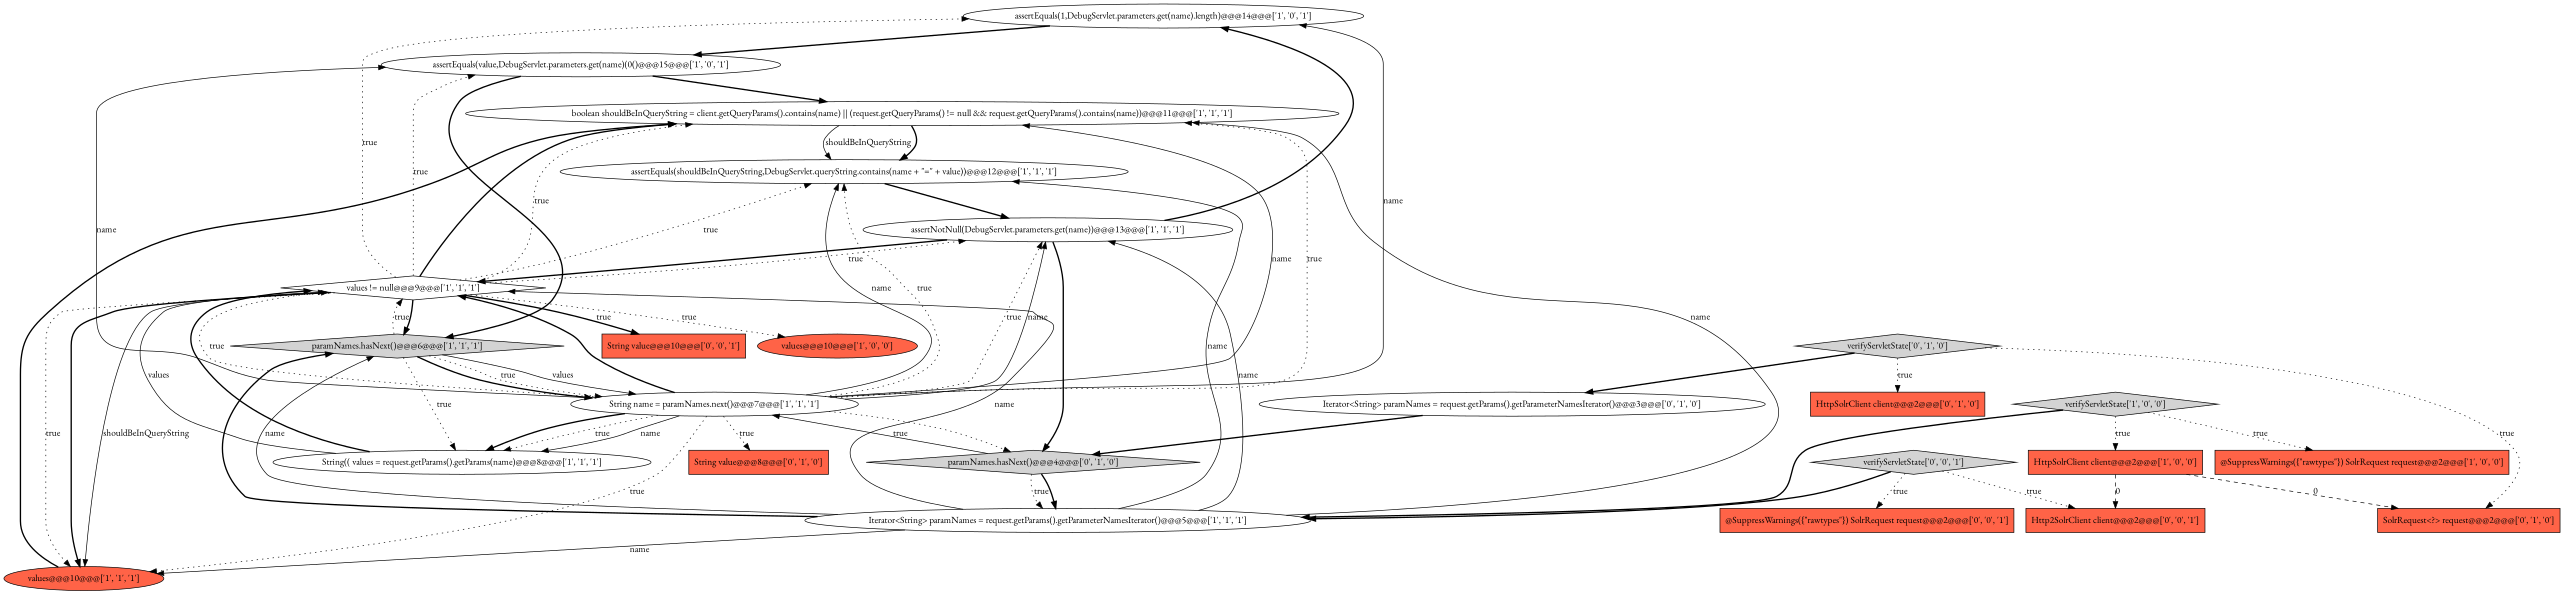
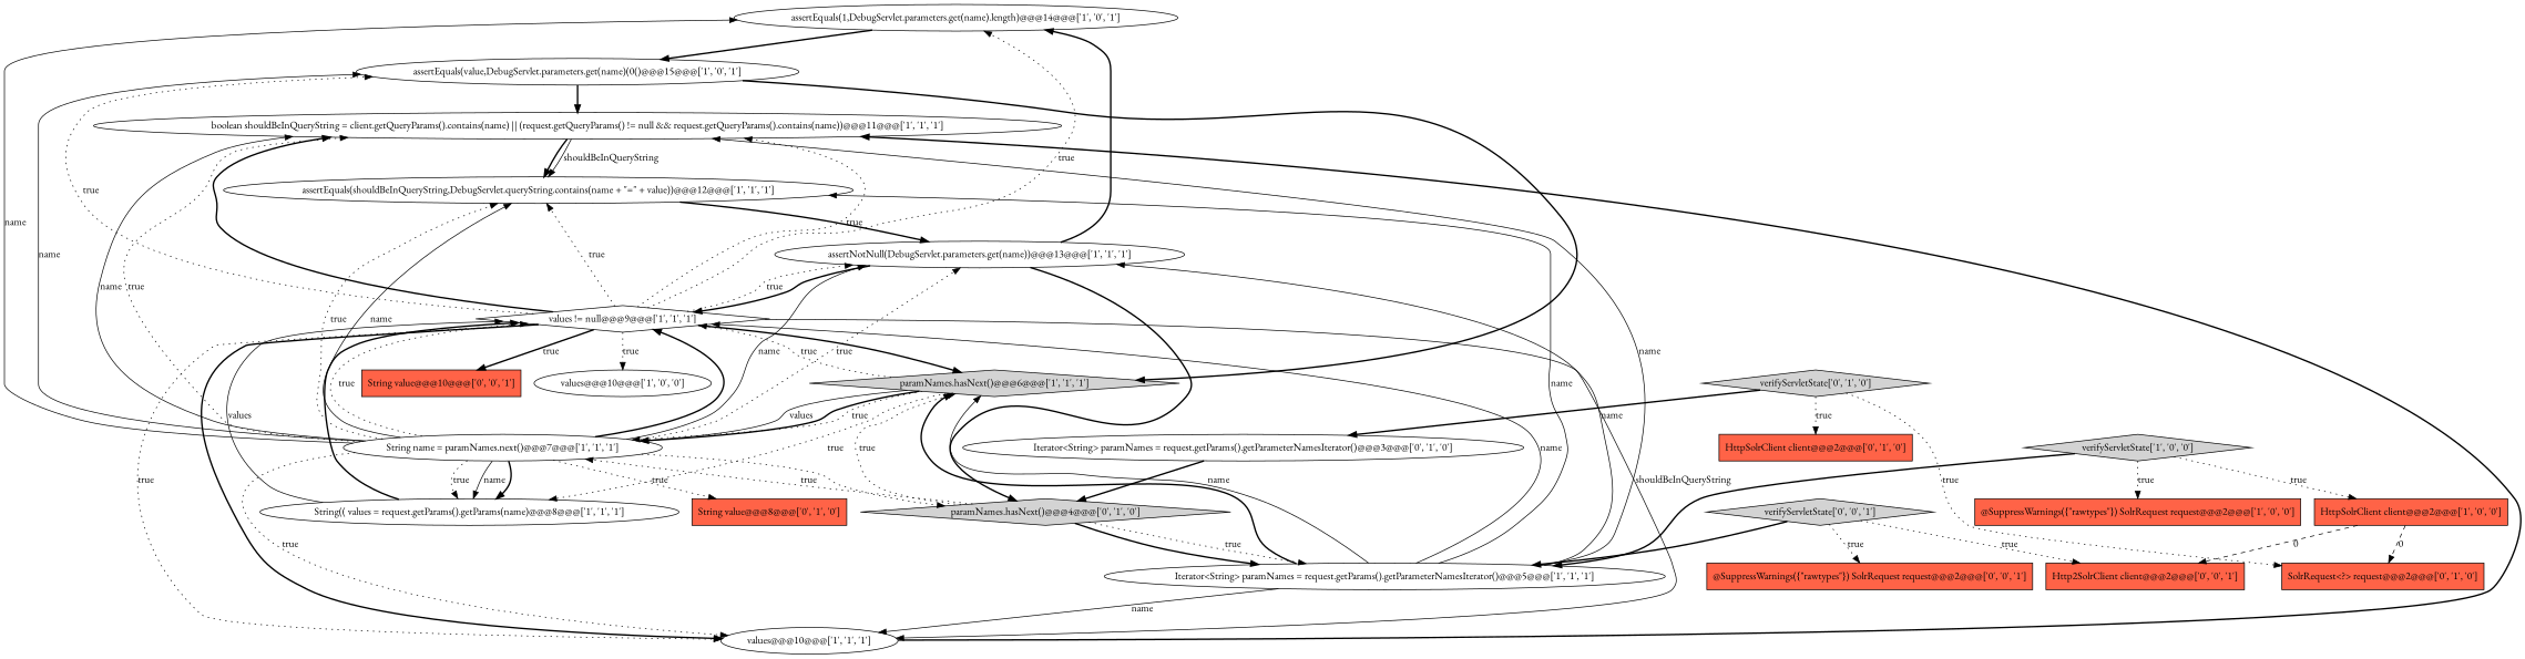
  digraph {
    fontname="EB Garamond"
    node [fillcolor=white fontname="EB Garamond" shape=ellipse style=filled]
    edge [fontname="EB Garamond" style=dotted]
    n1 [label="assertEquals(1,DebugServlet.parameters.get(name).length)@@@14@@@['1', '0', '1']"]
    n2 [label="assertEquals(value,DebugServlet.parameters.get(name)(0()@@@15@@@['1', '0', '1']"]
    n3 [label="boolean shouldBeInQueryString = client.getQueryParams().contains(name) || (request.getQueryParams() != null && request.getQueryParams().contains(name))@@@11@@@['1', '1', '1']"]
    n4 [fillcolor=lightgray label="paramNames.hasNext()@@@6@@@['1', '1', '1']" shape=diamond]
    n5 [label="String name = paramNames.next()@@@7@@@['1', '1', '1']"]
    n6 [fillcolor=lightgray label="paramNames.hasNext()@@@4@@@['0', '1', '0']" shape=diamond]
    n7 [label="assertNotNull(DebugServlet.parameters.get(name))@@@13@@@['1', '1', '1']"]
    n8 [fillcolor=tomato label="String value@@@8@@@['0', '1', '0']" shape=box]
    n9 [label="assertEquals(shouldBeInQueryString,DebugServlet.queryString.contains(name + \"=\" + value))@@@12@@@['1', '1', '1']"]
    n10 [label="values != null@@@9@@@['1', '1', '1']" shape=diamond]
    n11 [label="String(( values = request.getParams().getParams(name)@@@8@@@['1', '1', '1']"]
-   n12 [fillcolor=tomato label="values@@@10@@@['1', '1', '1']"]
+   n12 [label="values@@@10@@@['1', '1', '1']"]
    n13 [label="Iterator<String> paramNames = request.getParams().getParameterNamesIterator()@@@5@@@['1', '1', '1']"]
    n14 [fillcolor=tomato label="String value@@@10@@@['0', '0', '1']" shape=box]
-   n15 [fillcolor=tomato label="values@@@10@@@['1', '0', '0']"]
+   n15 [label="values@@@10@@@['1', '0', '0']"]
    n16 [fillcolor=lightgray label="verifyServletState['0', '0', '1']" shape=diamond]
    n17 [fillcolor=tomato label="Http2SolrClient client@@@2@@@['0', '0', '1']" shape=box]
    n18 [fillcolor=tomato label="@SuppressWarnings({\"rawtypes\"}) SolrRequest request@@@2@@@['0', '0', '1']" shape=box]
    n19 [label="Iterator<String> paramNames = request.getParams().getParameterNamesIterator()@@@3@@@['0', '1', '0']"]
    n20 [fillcolor=tomato label="HttpSolrClient client@@@2@@@['0', '1', '0']" shape=box]
    n21 [fillcolor=tomato label="HttpSolrClient client@@@2@@@['1', '0', '0']" shape=box]
    n22 [fillcolor=tomato label="SolrRequest<?> request@@@2@@@['0', '1', '0']" shape=box]
    n23 [fillcolor=tomato label="@SuppressWarnings({\"rawtypes\"}) SolrRequest request@@@2@@@['1', '0', '0']" shape=box]
    n24 [fillcolor=lightgray label="verifyServletState['0', '1', '0']" shape=diamond]
    n25 [fillcolor=lightgray label="verifyServletState['1', '0', '0']" shape=diamond]
    n1 -> n2 [style=bold]
    n2 -> n3 [style=bold]
    n2 -> n4 [style=bold]
    n3 -> n9 [style=bold]
    n3 -> n9 [label=shouldBeInQueryString style=solid]
    n4 -> n5 [style=bold]
    n4 -> n5 [label=true]
    n4 -> n5 [label=values style=solid]
    n4 -> n10 [label=true]
    n4 -> n11 [label=true]
    n5 -> n1 [label=name style=solid]
    n5 -> n2 [label=name style=solid]
    n5 -> n3 [label=true]
    n5 -> n3 [label=name style=solid]
    n5 -> n6
    n5 -> n7 [label=name style=solid]
    n5 -> n7 [label=true]
    n5 -> n8 [label=true]
    n5 -> n9 [label=name style=solid]
    n5 -> n9 [label=true]
    n5 -> n10 [style=bold]
    n5 -> n10 [label=true]
    n5 -> n11 [style=bold]
    n5 -> n11 [label=true]
    n5 -> n11 [label=name style=solid]
    n5 -> n12 [label=true]
-   n6 -> n5 [label=true style=solid]
+   n6 -> n4 [label=true]
+   n6 -> n5 [label=true]
    n6 -> n13 [label=true]
    n6 -> n13 [style=bold]
    n7 -> n1 [style=bold]
    n7 -> n6 [style=bold]
    n7 -> n10 [style=bold]
    n9 -> n7 [style=bold]
    n10 -> n1 [label=true]
    n10 -> n2 [label=true]
    n10 -> n3 [label=true]
    n10 -> n3 [style=bold]
    n10 -> n4 [style=bold]
    n10 -> n7 [label=true]
    n10 -> n9 [label=true]
    n10 -> n12 [label=true]
    n10 -> n12 [style=bold]
    n10 -> n12 [label=shouldBeInQueryString style=solid]
    n10 -> n14 [label=true style=bold]
    n10 -> n15 [label=true]
    n11 -> n10 [label=values style=solid]
    n11 -> n10 [style=bold]
    n12 -> n3 [style=bold]
    n13 -> n3 [label=name style=solid]
    n13 -> n4 [style=bold]
    n13 -> n4 [label=name style=solid]
    n13 -> n7 [label=name style=solid]
    n13 -> n9 [label=name style=solid]
    n13 -> n10 [label=name style=solid]
    n13 -> n12 [label=name style=solid]
    n16 -> n13 [style=bold]
    n16 -> n17 [label=true]
    n16 -> n18 [label=true]
    n19 -> n6 [style=bold]
    n21 -> n17 [label=0 style=dashed]
    n21 -> n22 [label=0 style=dashed]
    n24 -> n19 [style=bold]
    n24 -> n20 [label=true]
    n24 -> n22 [label=true]
    n25 -> n13 [style=bold]
    n25 -> n21 [label=true]
    n25 -> n23 [label=true]
  }
